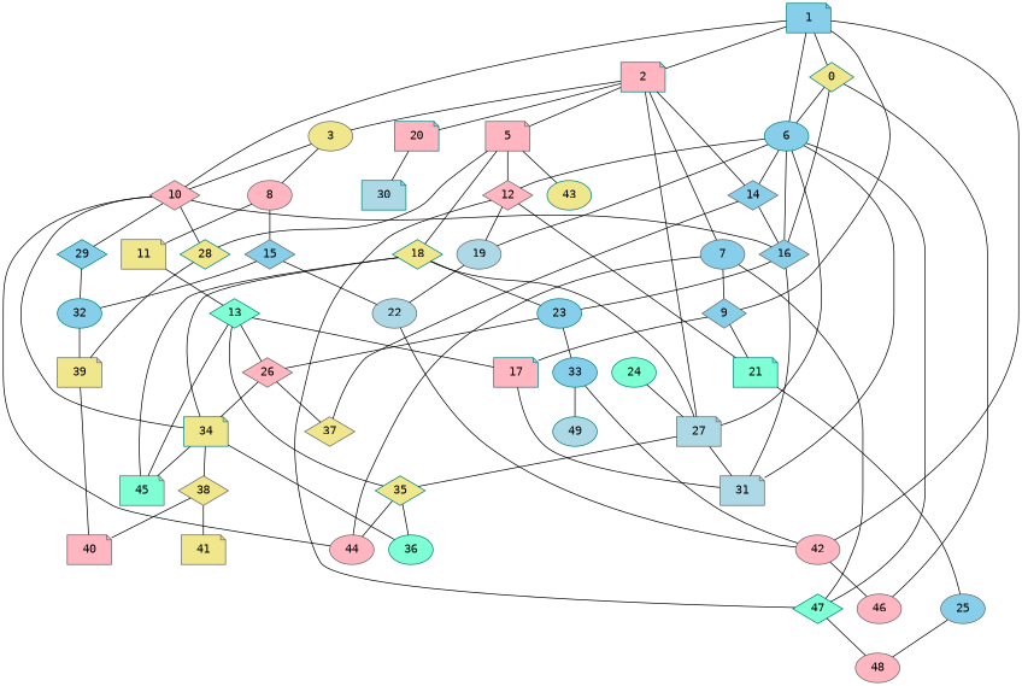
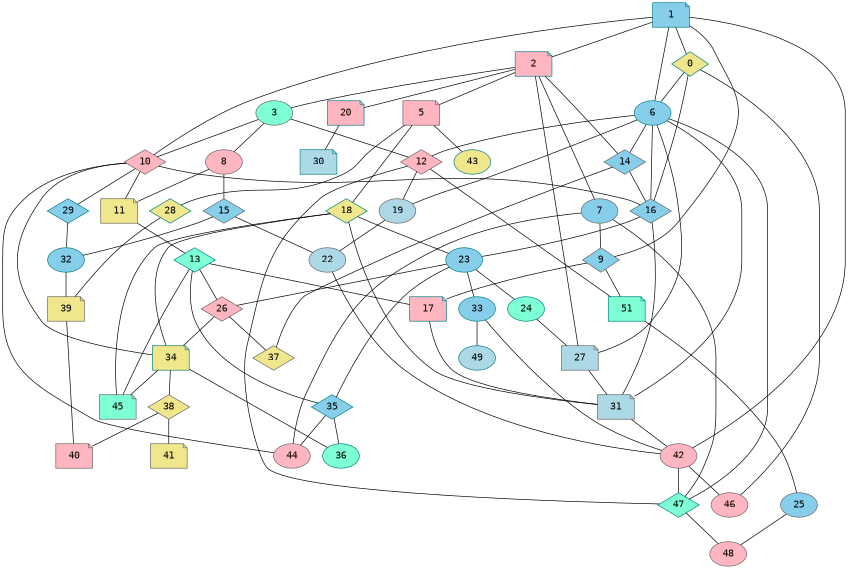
  graph {
    fontname="DejaVu Sans Mono"
    node [color=gray40 fillcolor=lightpink fontname="DejaVu Sans Mono" shape=ellipse style=filled]
    edge [fontname="DejaVu Sans Mono" weight=1.0]
    1 [color=teal fillcolor=skyblue shape=note]
    2 [color=teal shape=note]
    n3 [color=teal fillcolor=khaki label=0 shape=diamond]
    6 [color=teal fillcolor=skyblue]
    9 [fillcolor=skyblue shape=diamond]
    10 [shape=diamond]
    42
-   3 [fillcolor=khaki]
+   3 [fillcolor=aquamarine]
    5 [shape=note]
    7 [fillcolor=skyblue]
    14 [fillcolor=skyblue shape=diamond]
    20 [color=teal shape=note]
    27 [fillcolor=lightblue shape=note]
    16 [fillcolor=skyblue shape=diamond]
    46
    12 [shape=diamond]
    19 [fillcolor=lightblue]
    31 [fillcolor=lightblue shape=note]
    47 [color=teal fillcolor=aquamarine shape=diamond]
    17 [color=teal shape=note]
-   21 [color=teal fillcolor=aquamarine shape=note]
+   21 [color=teal fillcolor=aquamarine shape=note label=51]
    44
    11 [fillcolor=khaki shape=note]
    29 [color=teal fillcolor=skyblue shape=diamond]
    34 [color=teal fillcolor=khaki shape=note]
    8
    18 [color=teal fillcolor=khaki shape=diamond]
    28 [color=teal fillcolor=khaki shape=diamond]
    43 [color=teal fillcolor=khaki]
    37 [fillcolor=khaki shape=diamond]
    30 [color=teal fillcolor=lightblue shape=note]
-   35 [color=teal fillcolor=khaki shape=diamond]
+   35 [color=teal fillcolor=skyblue shape=diamond]
    15 [fillcolor=skyblue shape=diamond]
    23 [color=teal fillcolor=skyblue]
    45 [fillcolor=aquamarine shape=note]
    39 [fillcolor=khaki shape=note]
    22 [fillcolor=lightblue]
    48
    13 [color=teal fillcolor=aquamarine shape=diamond]
    32 [color=teal fillcolor=skyblue]
    25 [fillcolor=skyblue]
    36 [color=teal fillcolor=aquamarine]
    38 [fillcolor=khaki shape=diamond]
    26 [shape=diamond]
    24 [color=teal fillcolor=aquamarine]
    33 [color=teal fillcolor=skyblue]
    49 [color=teal fillcolor=lightblue]
    40 [shape=note]
    41 [fillcolor=khaki shape=note]
    1 -- 2
    1 -- n3
    1 -- 6
    1 -- 9
    1 -- 10
    1 -- 42
    2 -- 3
    2 -- 5
    2 -- 7
    2 -- 14
    2 -- 20
    2 -- 27
    n3 -- 6 [weight=2.0]
    n3 -- 16
    n3 -- 46
    6 -- 14 [weight=2.0]
    6 -- 27
    6 -- 16 [weight=2.0]
    6 -- 12 [weight=2.0]
    6 -- 19
    6 -- 31
    6 -- 47
    9 -- 17
    9 -- 21
    10 -- 16
    10 -- 44
-   10 -- 28
+   10 -- 11
    10 -- 29
    10 -- 34
    42 -- 46 [weight=3.0]
+   42 -- 47
    3 -- 10
-   5 -- 12
+   3 -- 12
    3 -- 8
    5 -- 18
    5 -- 28
    5 -- 43
    7 -- 9
    7 -- 47
    7 -- 44
    14 -- 16 [weight=2.0]
    14 -- 37
    20 -- 30
    27 -- 31
-   27 -- 35
+   23 -- 35
    16 -- 31
    16 -- 23
    12 -- 19
    12 -- 47
    12 -- 21
    19 -- 22
+   31 -- 42
    47 -- 48
    17 -- 31
    21 -- 25
    11 -- 13
    29 -- 32 [weight=4.0]
    34 -- 45
    34 -- 36
    34 -- 38
    8 -- 11
    8 -- 15 [weight=3.0]
-   18 -- 27
+   18 -- 31
    18 -- 34
    18 -- 23
    18 -- 45
    28 -- 39
    35 -- 44 [weight=3.0]
    35 -- 36
    15 -- 22
    15 -- 32
    23 -- 26
+   23 -- 24
    23 -- 33
    39 -- 40
    22 -- 42
    13 -- 17
    13 -- 35
    13 -- 45
    13 -- 26
    32 -- 39
    25 -- 48
    38 -- 40
    38 -- 41
    26 -- 34
    26 -- 37
    24 -- 27
    33 -- 42
    33 -- 49
  }
